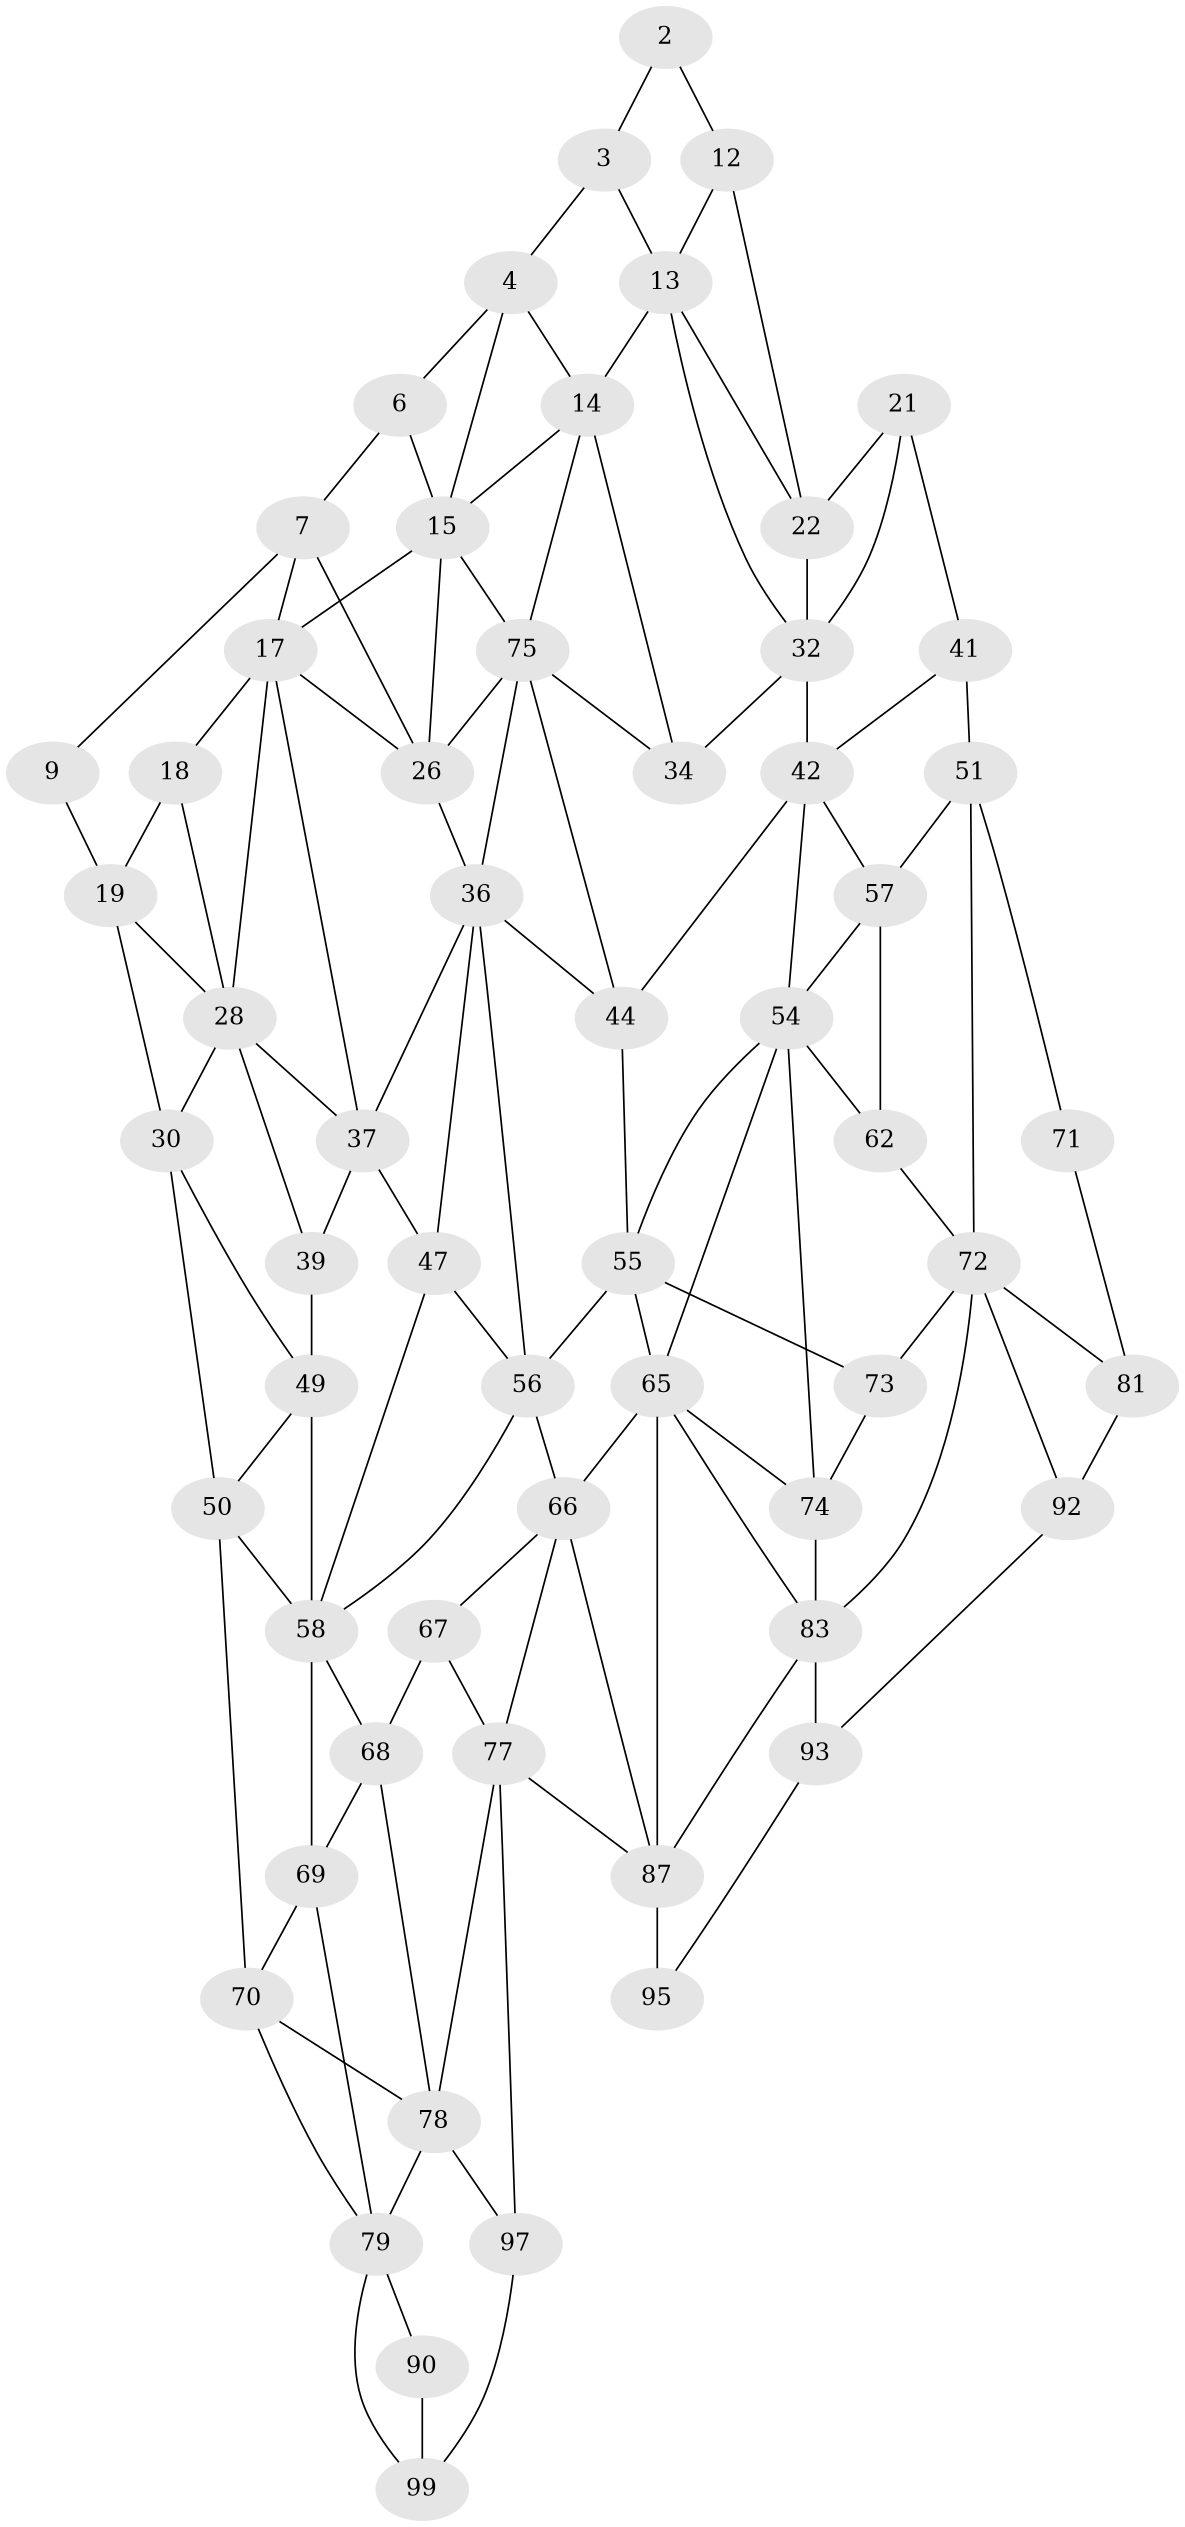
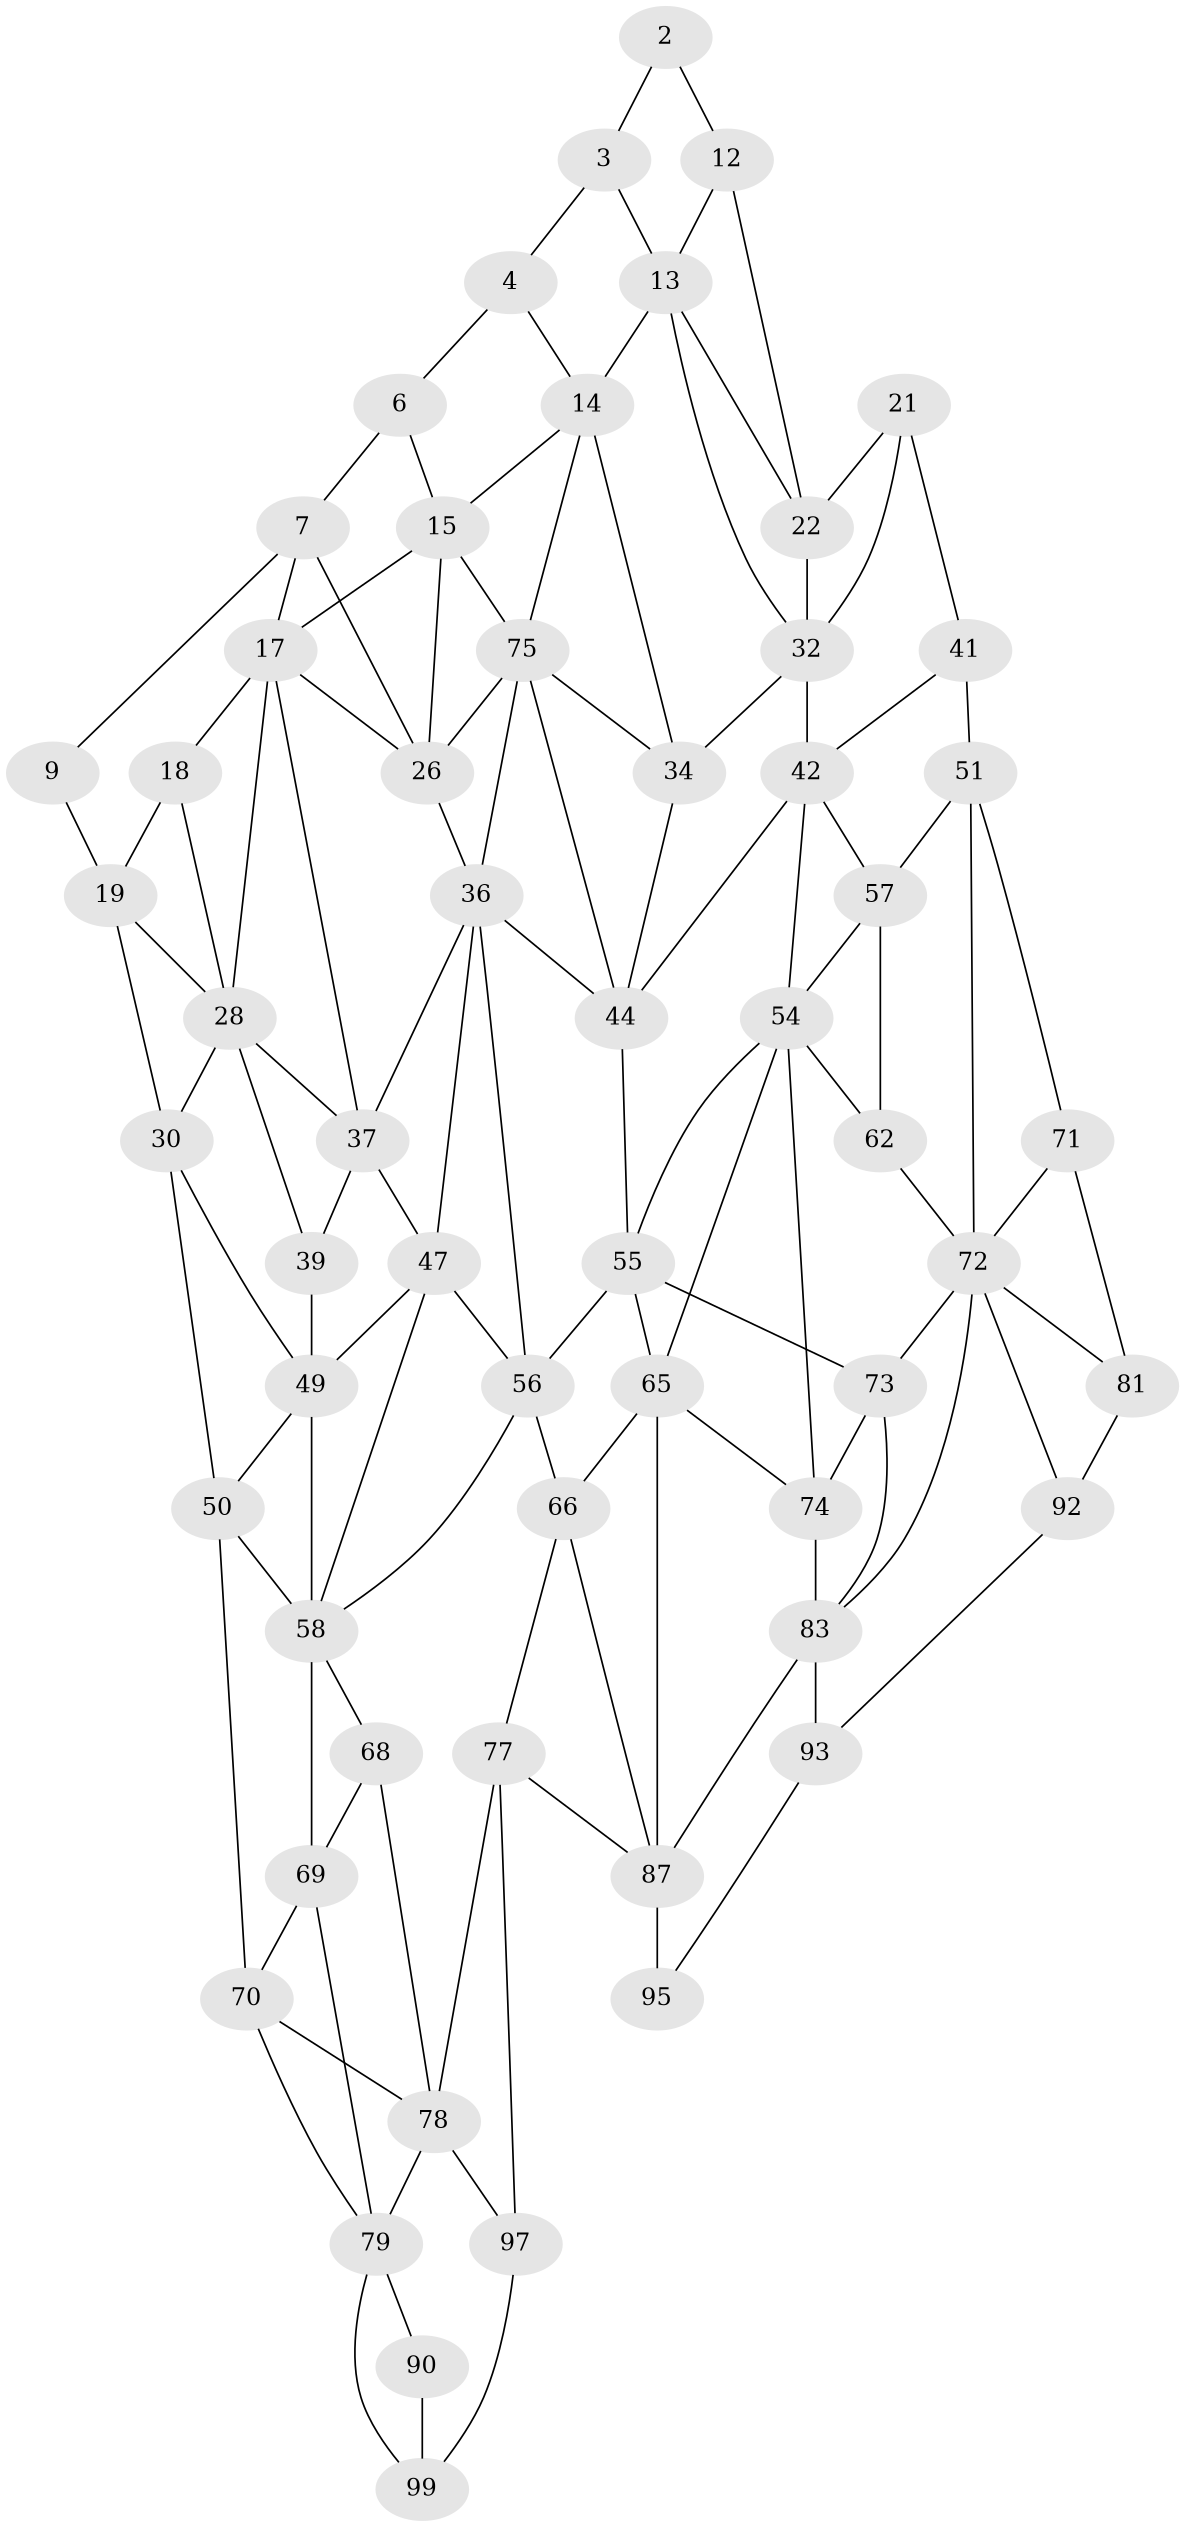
  graph {
    node [color=gray90 style=filled]
    2
    12
    3
    13 [super="+23"]
    22
    21 [super="+31"]
    32 [super="+33"]
    41
    4 [super="+5"]
    6
    14 [super="+24"]
    15 [super="+16"]
    7 [super="+8"]
    n14 [label=75 super="+35"]
    34
    17 [super="+27"]
    26
    9 [super="+10"]
    19 [super="+20"]
    18
    28 [super="+29"]
    37 [super="+38"]
    30 [super="+40"]
    42 [super="+43"]
    36 [super="+46"]
    44 [super="+45"]
    39
    47 [super="+48"]
    50 [super="+60"]
    49
    51 [super="+61"]
    56 [super="+57"]
    55
    58 [super="+59"]
    70 [super="+80"]
    n36 [label=57 super="+53"]
    54 [super="+64"]
    66 [super="+76"]
    71
    72 [super="+82"]
    62 [super="+63"]
    65 [super="+75"]
    74
    73
    68
    69
    78 [super="+88"]
    79 [super="+89"]
    81 [super="+91"]
    n50 [label=87 super="+86"]
    83 [super="+84"]
-   67
    77 [super="+87"]
    92
    95 [super="+96"]
    97 [super="+98"]
    90 [super="+100"]
    99
    93 [super="+94"]
    2 -- 12
    2 -- 3
    12 -- 13
    12 -- 22
    3 -- 13
    3 -- 4
    13 -- 22
    13 -- 32
    13 -- 14 [weight=2]
    22 -- 32
    21 -- 22
    21 -- 32
    21 -- 41
    32 -- 34
    32 -- 42 [weight=2]
    41 -- 42
    41 -- 51
    4 -- 6
    4 -- 14
-   4 -- 15
    6 -- 15
    6 -- 7
    14 -- 15
    14 -- n14
    14 -- 34
    15 -- n14
    15 -- 17
    15 -- 26
    7 -- 17
    7 -- 26
    7 -- 9
    n14 -- 34
    n14 -- 26
    n14 -- 36
    n14 -- 44
+   34 -- 44
    17 -- 26
    17 -- 18
    17 -- 28
    17 -- 37
    26 -- 36
    9 -- 19 [weight=2]
    19 -- 28
    19 -- 30
    18 -- 19
    18 -- 28
    28 -- 37
    28 -- 30
    28 -- 39
    37 -- 39
    37 -- 47 [weight=2]
    30 -- 50
    30 -- 49
    42 -- 44
    42 -- n36 [weight=2]
    42 -- 54
    36 -- 37
    36 -- 44
    36 -- 47
    36 -- 56
    44 -- 55
    39 -- 49
+   47 -- 49
    47 -- 56
    47 -- 58
    50 -- 58
    50 -- 70
    49 -- 50
    49 -- 58
    51 -- n36
    51 -- 71
    51 -- 72
    56 -- 58
    56 -- 66
    55 -- 56
    55 -- 65
    55 -- 73
    58 -- 68
    58 -- 69
    70 -- 78
    70 -- 79
    n36 -- 54
    n36 -- 62 [weight=2]
    54 -- 55
    54 -- 62
    54 -- 65
    54 -- 74
    66 -- n50
-   66 -- 67
    66 -- 77
+   71 -- 72
    71 -- 81
    72 -- 73
    72 -- 81
    72 -- 83
    72 -- 92
    62 -- 72
    65 -- 66 [weight=2]
    65 -- 74
    65 -- n50
    74 -- 83
    73 -- 74
-   65 -- 83
+   73 -- 83
    68 -- 69
    68 -- 78
    69 -- 70
    69 -- 79
    78 -- 79 [weight=2]
    78 -- 97
    79 -- 90
    79 -- 99
    81 -- 92
    n50 -- 95 [weight=2]
    83 -- n50
    83 -- 93 [weight=2]
-   67 -- 68
-   67 -- 77
    77 -- 78 [weight=2]
    77 -- n50
    77 -- 97
    92 -- 93
    97 -- 99
    90 -- 99
    93 -- 95
  }
